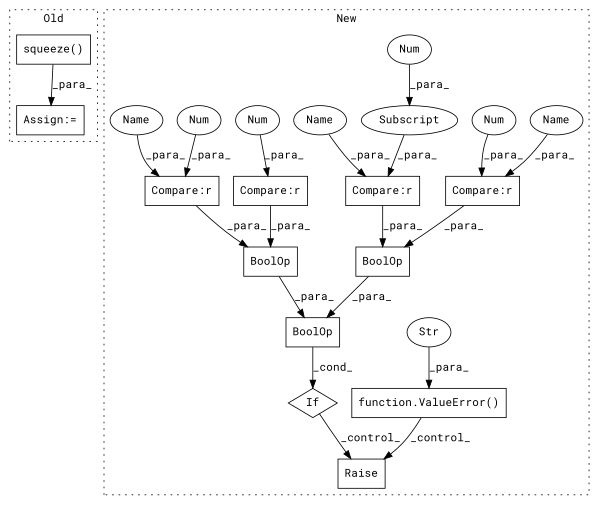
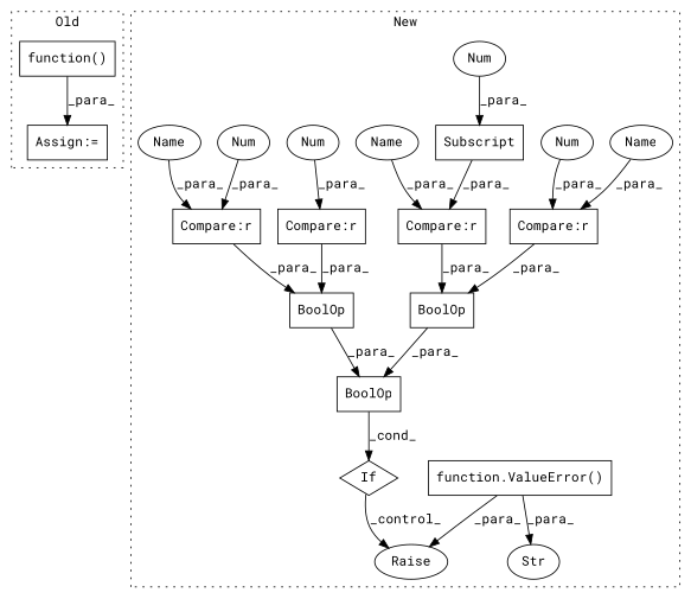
  digraph {
    fontname="Roboto Mono"
    node [a=40 fontname="Roboto Mono" l=15 s=1824 shape=box]
    edge [fontname="Roboto Mono"]
-   n1 [a=75 label="squeeze()" s=1516]
+   n1 [a=75 label="function()" s=1516]
    n2 [a=68 l=3 label="Assign:=" s=1513]
    n3 [a=75 l="24,10" label="function.ValueError()" s="1871,2025"]
-   n4 [a=91 l=6 label=Raise s=1865]
+   n4 [a=91 l=6 label=Raise s=1865 shape=ellipse]
    n5 [a=66 l=130 label=Str s=1895 shape=ellipse]
    n6 [l=30 label="Compare:r"]
    n7 [a=96 l=3 label=If s=1758 shape=diamond]
-   n8 [a=63 l="15,0" label=Subscript s="1839,0" shape=ellipse]
+   n8 [a=63 l="15,0" label=Subscript s="1839,0"]
    n9 [label="Compare:r" s=1783]
    n10 [label="Compare:r" s=1804]
    n11 [l=16 label="Compare:r" s=1762]
    n12 [a=72 l=94 label=BoolOp s=1761]
    n13 [a=72 l=38 label=BoolOp s=1761]
    n14 [a=72 l=52 label=BoolOp s=1803]
    n15 [a=76 l=1 label=Num s=1818 shape=ellipse]
    n16 [a=76 l=1 label=Num s=1797 shape=ellipse]
    n17 [a=76 l=1 label=Num s=1777 shape=ellipse]
    n18 [a=76 l=2 label=Num s=1851 shape=ellipse]
    n19 [a=87 l=11 label=Name shape=ellipse]
    n20 [a=87 l=11 label=Name s=1804 shape=ellipse]
    n21 [a=87 l=11 label=Name s=1762 shape=ellipse]
    subgraph cluster_1 {
      label=Old
      style=dotted
      n1
      n2
    }
    subgraph cluster_2 {
      label=New
      style=dotted
      n3
      n4
      n5
      n6
      n7
      n8
      n9
      n10
      n11
      n12
      n13
      n14
      n15
      n16
      n17
      n18
      n19
      n20
      n21
    }
    n1 -> n2 [label=_para_]
-   n3 -> n4 [label=_control_]
-   n5 -> n3 [label=_para_]
+   n3 -> n4 [label=_para_]
+   n3 -> n5 [label=_para_]
    n6 -> n14 [label=_para_]
    n7 -> n4 [label=_control_]
    n8 -> n6 [label=_para_]
    n9 -> n13 [label=_para_]
    n10 -> n14 [label=_para_]
    n11 -> n13 [label=_para_]
    n12 -> n7 [label=_cond_]
    n13 -> n12 [label=_para_]
    n14 -> n12 [label=_para_]
    n15 -> n10 [label=_para_]
    n16 -> n9 [label=_para_]
    n17 -> n11 [label=_para_]
    n18 -> n8 [label=_para_]
    n19 -> n6 [label=_para_]
    n20 -> n10 [label=_para_]
    n21 -> n11 [label=_para_]
  }
